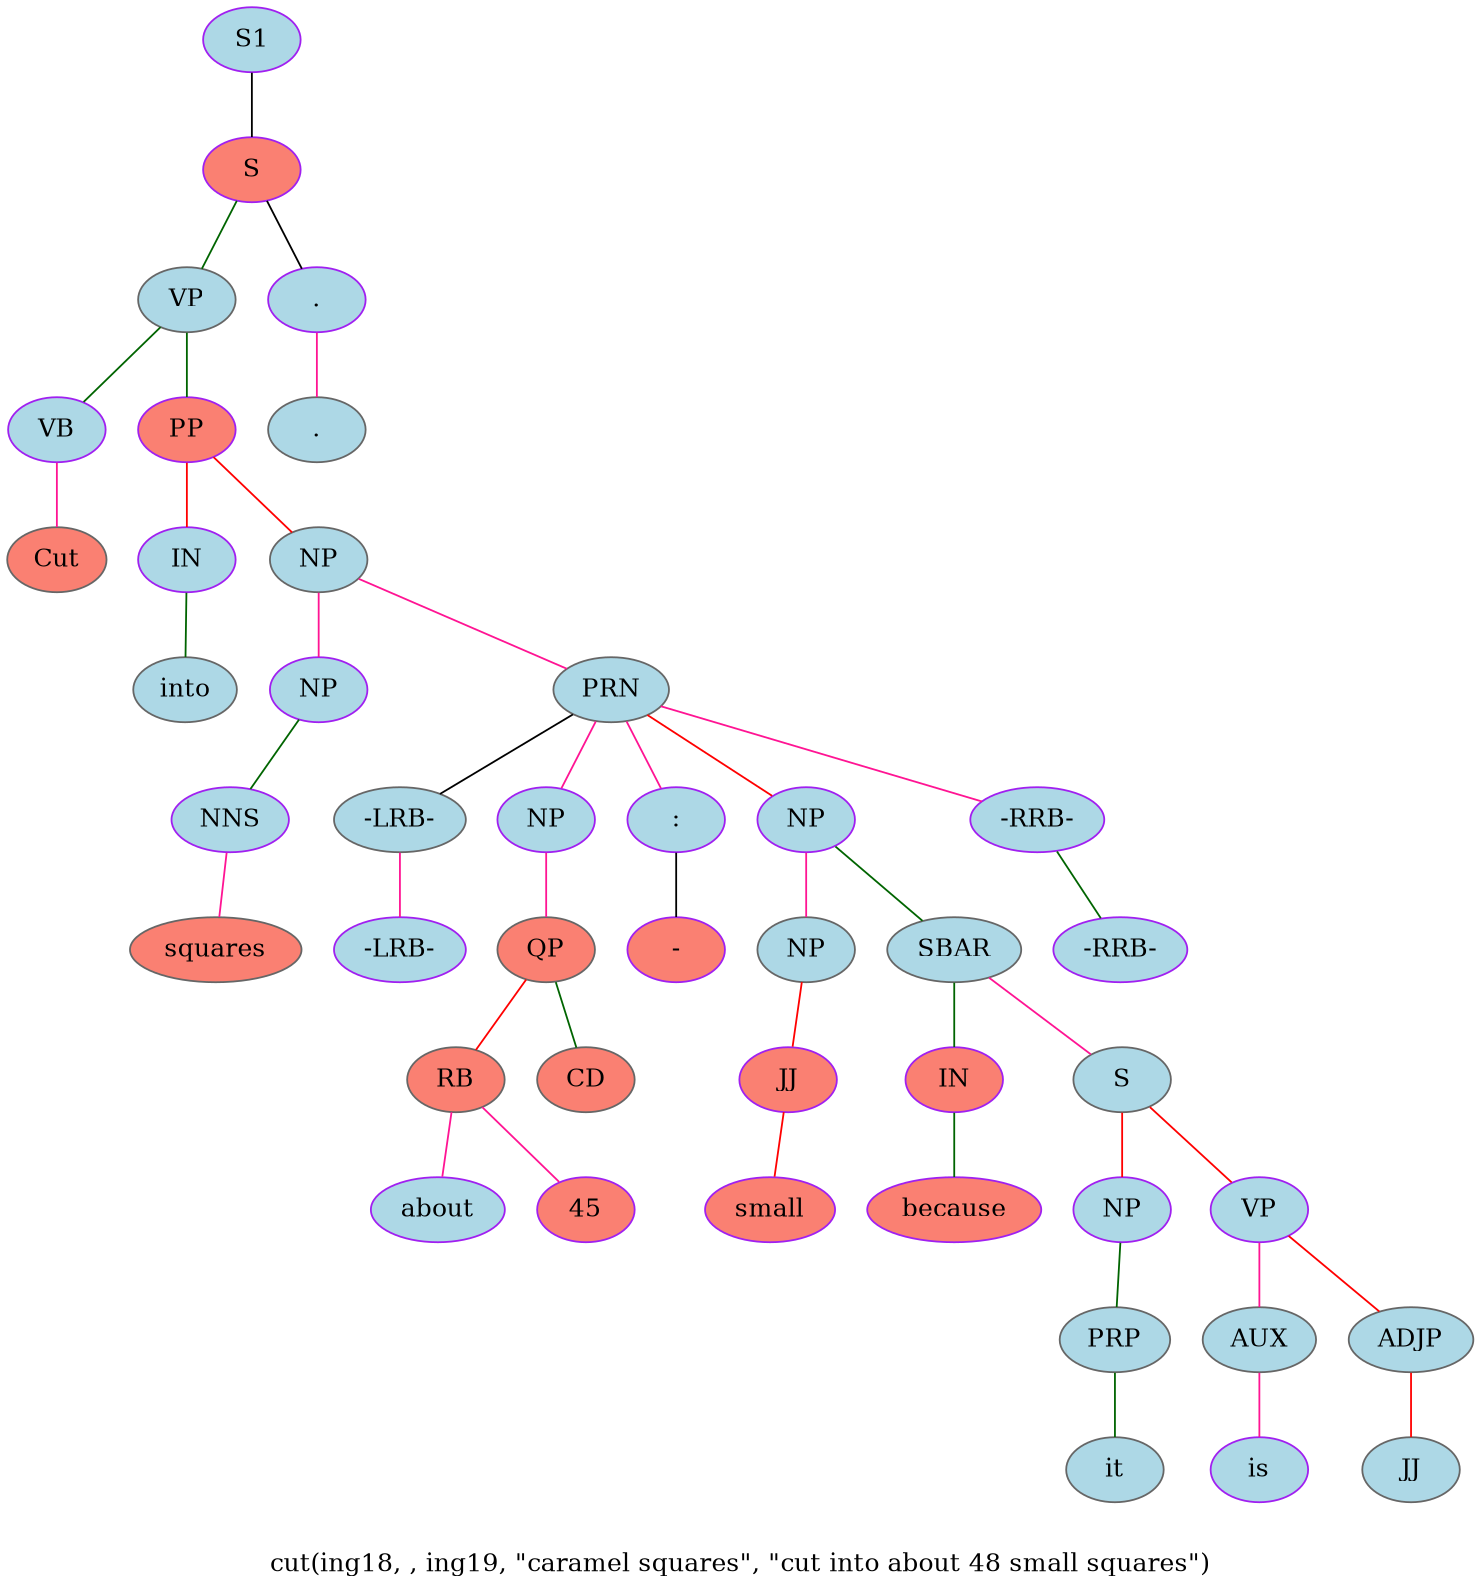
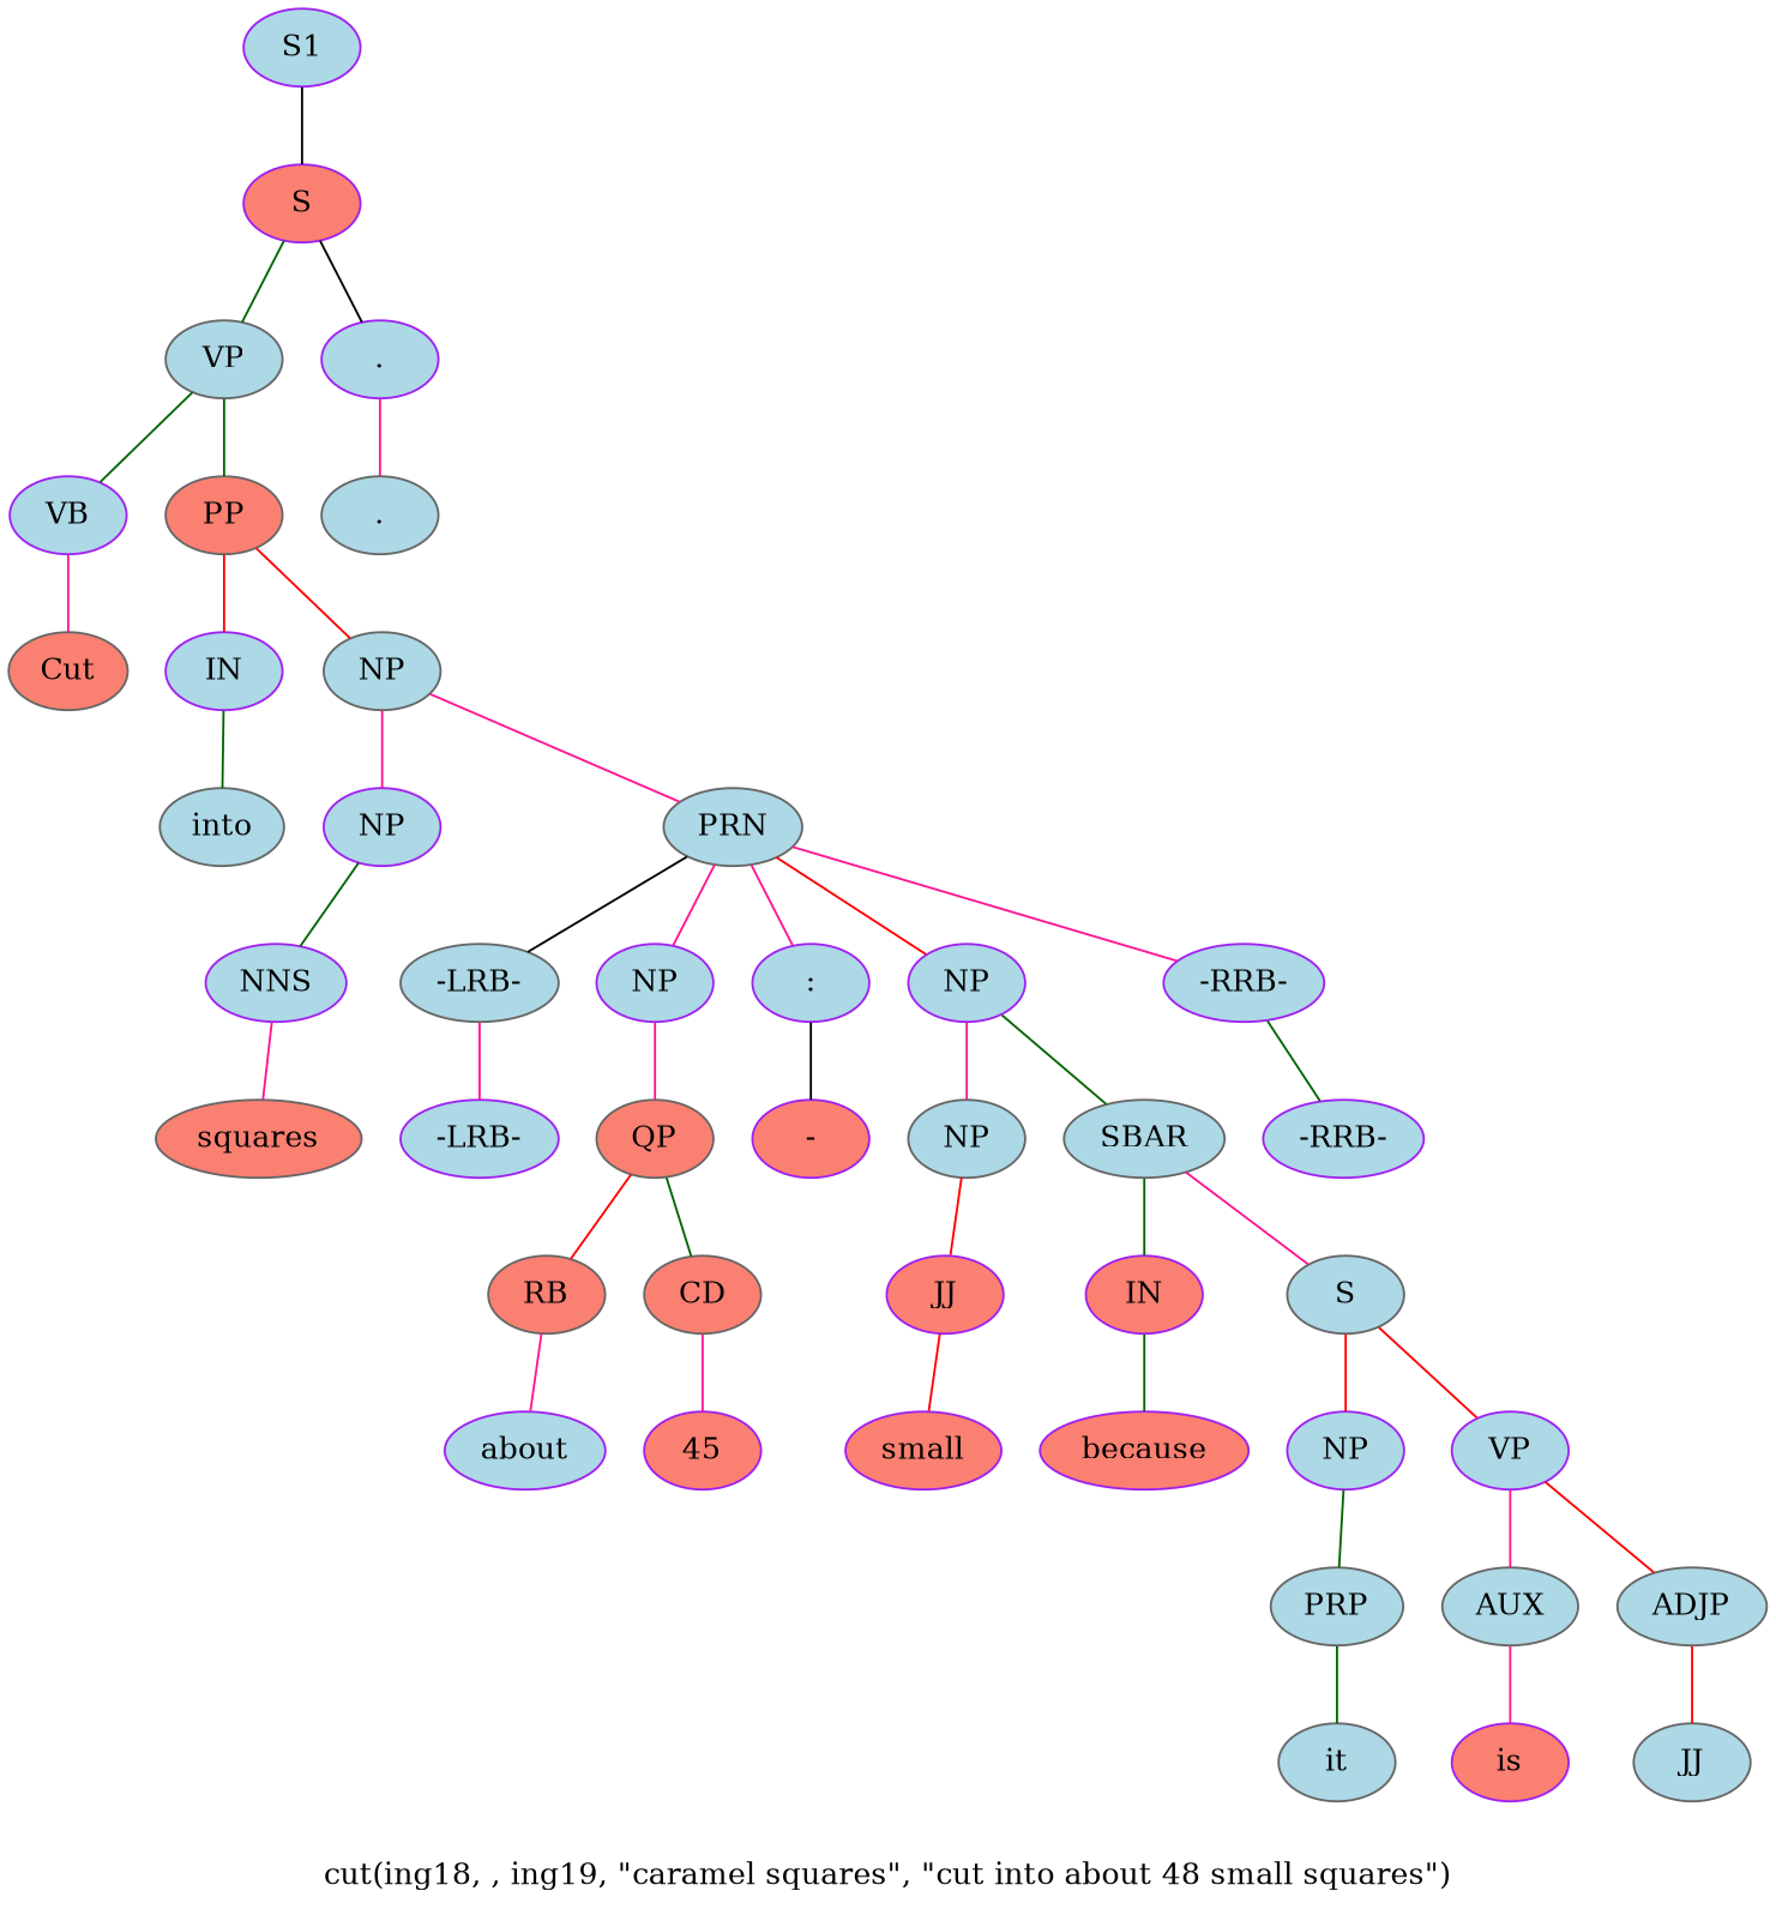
  graph {
    label="cut(ing18, , ing19, \"caramel squares\", \"cut into about 48 small squares\")"
    node [color=purple fillcolor=lightblue style=filled]
    edge [color=deeppink]
    n1 [label=S1]
    n2 [fillcolor=salmon label=S]
    n3 [color=gray40 label=VP]
    n4 [label="."]
    n5 [label=VB]
-   n6 [fillcolor=salmon label=PP]
+   n6 [color=gray40 fillcolor=salmon label=PP]
    n7 [color=gray40 label="."]
    n8 [color=gray40 fillcolor=salmon label=Cut]
    n9 [label=IN]
    n10 [color=gray40 label=NP]
    n11 [color=gray40 label=into]
    n12 [label=NP]
    n13 [color=gray40 label=PRN]
    n14 [label=NNS]
    n15 [color=gray40 label="-LRB-"]
    n16 [label=NP]
    n17 [label=":"]
    n18 [label=NP]
    n19 [label="-RRB-"]
    n20 [color=gray40 fillcolor=salmon label=squares]
    n21 [label="-LRB-"]
    n22 [color=gray40 fillcolor=salmon label=QP]
    n23 [fillcolor=salmon label="-"]
    n24 [color=gray40 label=NP]
    n25 [color=gray40 label=SBAR]
    n26 [label="-RRB-"]
    n27 [color=gray40 fillcolor=salmon label=RB]
    n28 [color=gray40 fillcolor=salmon label=CD]
    n29 [label=about]
    n30 [fillcolor=salmon label=45]
    n31 [fillcolor=salmon label=JJ]
    n32 [fillcolor=salmon label=IN]
    n33 [color=gray40 label=S]
    n34 [fillcolor=salmon label=small]
    n35 [fillcolor=salmon label=because]
    n36 [label=NP]
    n37 [label=VP]
    n38 [color=gray40 label=PRP]
    n39 [color=gray40 label=AUX]
    n40 [color=gray40 label=ADJP]
    n41 [color=gray40 label=it]
-   n42 [label=is]
+   n42 [fillcolor=salmon label=is]
    n43 [color=gray40 label=JJ]
    n1 -- n2 [color=black]
    n2 -- n3 [color=darkgreen]
    n2 -- n4 [color=black]
    n3 -- n5 [color=darkgreen]
    n3 -- n6 [color=darkgreen]
    n4 -- n7
    n5 -- n8
    n6 -- n9 [color=red]
    n6 -- n10 [color=red]
    n9 -- n11 [color=darkgreen]
    n10 -- n12
    n10 -- n13
    n12 -- n14 [color=darkgreen]
    n13 -- n15 [color=black]
    n13 -- n16
    n13 -- n17
    n13 -- n18 [color=red]
    n13 -- n19
    n14 -- n20
    n15 -- n21
    n16 -- n22
    n17 -- n23 [color=black]
    n18 -- n24
    n18 -- n25 [color=darkgreen]
    n19 -- n26 [color=darkgreen]
    n22 -- n27 [color=red]
    n22 -- n28 [color=darkgreen]
    n24 -- n31 [color=red]
    n25 -- n32 [color=darkgreen]
    n25 -- n33
    n27 -- n29
-   n27 -- n30
+   n28 -- n30
    n31 -- n34 [color=red]
    n32 -- n35 [color=darkgreen]
    n33 -- n36 [color=red]
    n33 -- n37 [color=red]
    n36 -- n38 [color=darkgreen]
    n37 -- n39
    n37 -- n40 [color=red]
    n38 -- n41 [color=darkgreen]
    n39 -- n42
    n40 -- n43 [color=red]
  }
